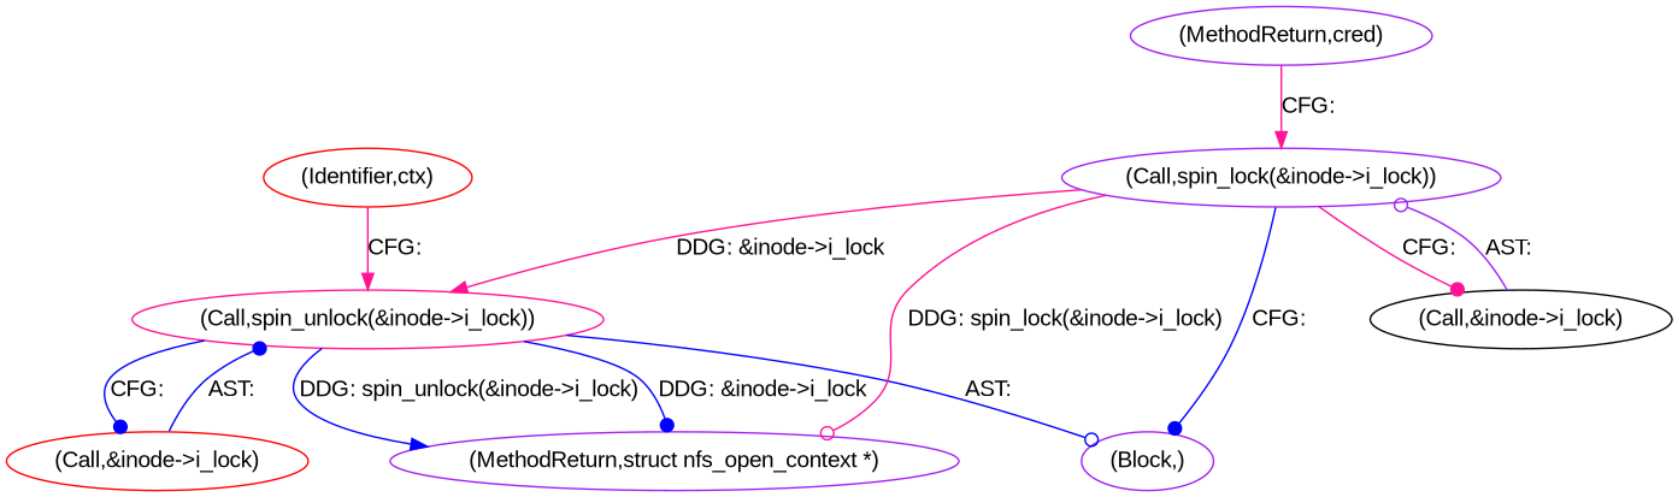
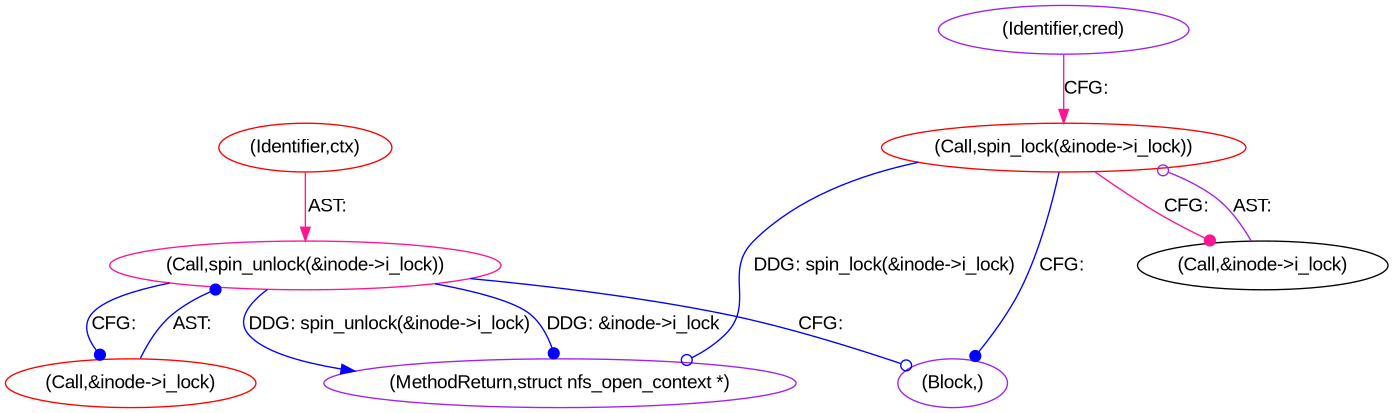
  digraph {
    fontname="Liberation Sans"
    node [color=purple fontname="Liberation Sans"]
    edge [arrowhead=dot color=blue fontname="Liberation Sans"]
    n1 [color=deeppink label="(Call,spin_unlock(&inode->i_lock))"]
    n2 [color=red label="(Call,&inode->i_lock)"]
    n3 [label="(MethodReturn,struct nfs_open_context *)"]
    n4 [label="(Block,)"]
-   n5 [label="(Call,spin_lock(&inode->i_lock))"]
+   n5 [color=red label="(Call,spin_lock(&inode->i_lock))"]
    n6 [color=black label="(Call,&inode->i_lock)"]
    n7 [color=red label="(Identifier,ctx)"]
-   n8 [label="(MethodReturn,cred)"]
+   n8 [label="(Identifier,cred)"]
    n1 -> n2 [label="CFG: "]
    n1 -> n3 [arrowhead=normal label="DDG: spin_unlock(&inode->i_lock)"]
    n1 -> n3 [label="DDG: &inode->i_lock"]
-   n1 -> n4 [arrowhead=odot label="AST: "]
+   n1 -> n4 [arrowhead=odot label="CFG: "]
    n2 -> n1 [label="AST: "]
-   n5 -> n1 [arrowhead=normal color=deeppink label="DDG: &inode->i_lock"]
-   n5 -> n3 [arrowhead=odot color=deeppink label="DDG: spin_lock(&inode->i_lock)"]
+   n5 -> n3 [arrowhead=odot label="DDG: spin_lock(&inode->i_lock)"]
    n5 -> n4 [label="CFG: "]
    n5 -> n6 [color=deeppink label="CFG: "]
    n6 -> n5 [arrowhead=odot color=purple label="AST: "]
-   n7 -> n1 [arrowhead=normal color=deeppink label="CFG: "]
+   n7 -> n1 [arrowhead=normal color=deeppink label="AST: "]
    n8 -> n5 [arrowhead=normal color=deeppink label="CFG: "]
  }
